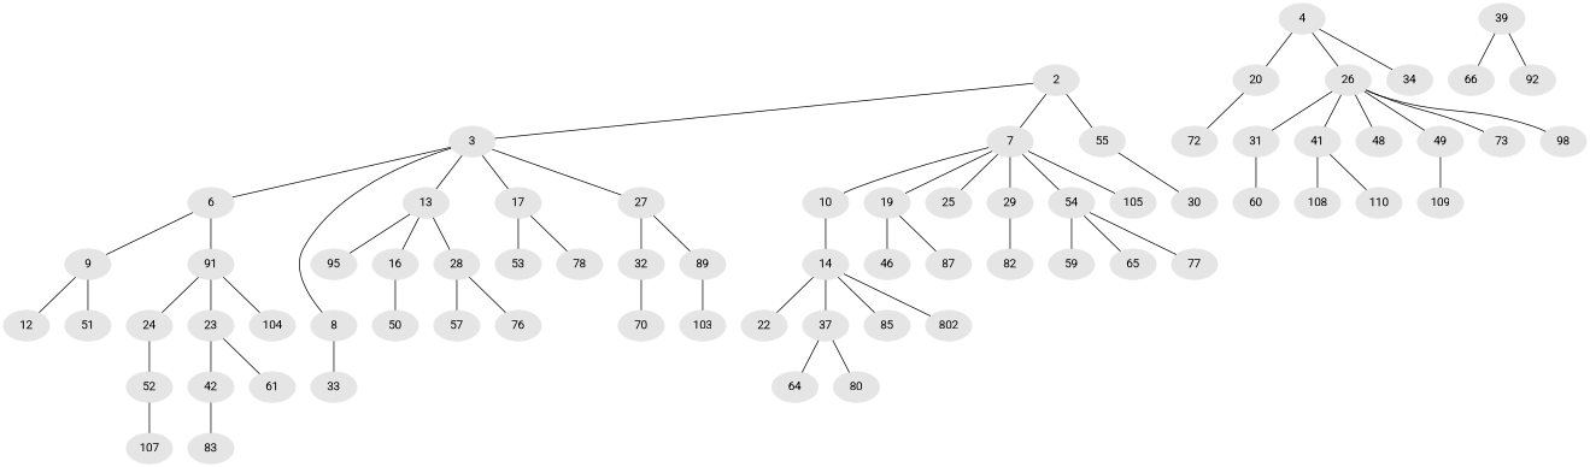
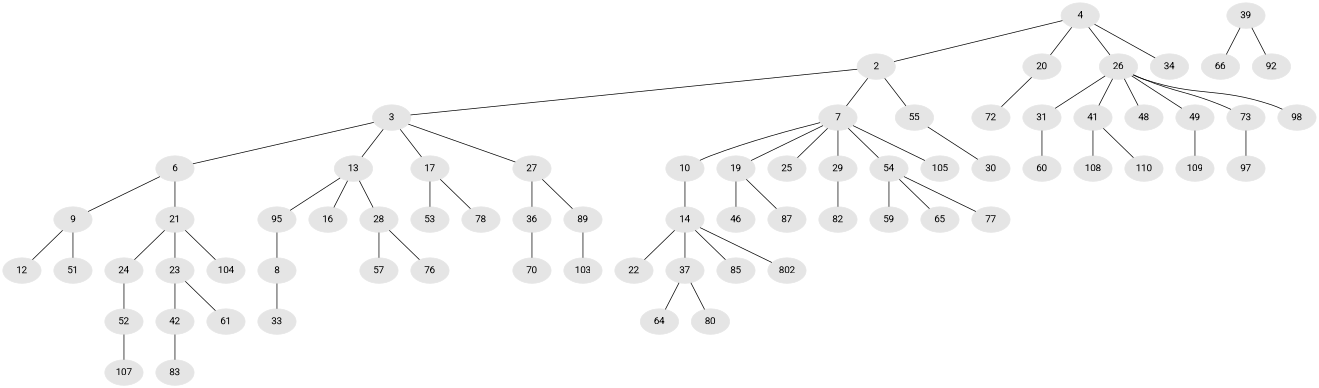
  graph {
    fontname=Roboto
    node [color=gray90 fontname=Roboto style=filled]
    edge [fontname=Roboto]
    n1 [label=4 super="+18"]
    2 [super="+4"]
    20 [super="+75"]
    26 [super="+32"]
    34 [super="+96"]
    3 [super="+5"]
    7 [super="+15"]
    55
    72
    31 [super="+67"]
    41 [super="+91"]
    48
    49 [super="+88"]
    73 [super="+90"]
    98
    6
    8 [super="+11"]
    13 [super="+81"]
    17 [super="+35"]
    27 [super="+100"]
    10
    19 [super="+47"]
    25 [super="+62"]
    29 [super="+43"]
    54 [super="+84"]
    105
    30
    9 [super="+56"]
-   21 [super="+74" label=91]
+   21 [super="+74"]
    33
    16 [super="+101"]
    28 [super="+58"]
    95
    53
    78
-   36 [super="+106" label=32]
+   36 [super="+106"]
    89
    39 [super="+40"]
    66
    92
    12 [super="+45"]
    51 [super="+69"]
    24 [super="+93"]
    23 [super="+38"]
    104
    52
    14 [super="+44"]
    46
    87
    82 [super="+99"]
    59
    65 [super="+94"]
    77
    22
    37 [super="+70"]
    85 [super="+86"]
    n57 [label=802]
-   50 [super="+63"]
    57
    76
    64
    80
    42 [super="+79"]
    61
    83
    107
    60 [super="+68"]
    108
    110
    109
+   97
    n72 [label=70]
    103
+   n1 -- 2
    n1 -- 20
    n1 -- 26
    n1 -- 34
    2 -- 3
    2 -- 7
    2 -- 55
    20 -- 72
    26 -- 31
    26 -- 41
    26 -- 48
    26 -- 49
    26 -- 73
    26 -- 98
    3 -- 6
-   3 -- 8
+   95 -- 8
    3 -- 13
    3 -- 17
    3 -- 27
    7 -- 10
    7 -- 19
    7 -- 25
    7 -- 29
    7 -- 54
    7 -- 105
    55 -- 30
    31 -- 60
    41 -- 108
    41 -- 110
    49 -- 109
+   73 -- 97
    6 -- 9
    6 -- 21
    8 -- 33
    13 -- 16
    13 -- 28
    13 -- 95
    17 -- 53
    17 -- 78
    27 -- 36
    27 -- 89
    10 -- 14
    19 -- 46
    19 -- 87
    29 -- 82
    54 -- 59
    54 -- 65
    54 -- 77
    9 -- 12
    9 -- 51
    21 -- 24
    21 -- 23
    21 -- 104
-   16 -- 50
    28 -- 57
    28 -- 76
    36 -- n72
    89 -- 103
    39 -- 66
    39 -- 92
    24 -- 52
    23 -- 42
    23 -- 61
    52 -- 107
    14 -- 22
    14 -- 37
    14 -- 85
    14 -- n57
    37 -- 64
    37 -- 80
    42 -- 83
  }
